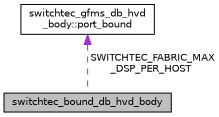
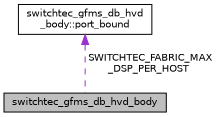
  digraph {
    node [color=black fontname=Helvetica fontsize=10 shape=record style=filled]
-   n1 [fillcolor=grey75 fontcolor=black height=0.2 label=switchtec_bound_db_hvd_body width=0.4]
+   n1 [fillcolor=grey75 fontcolor=black height=0.2 label=switchtec_gfms_db_hvd_body width=0.4]
    n2 [fillcolor=white height=0.2 label="switchtec_gfms_db_hvd\l_body::port_bound" width=0.4]
    n2 -> n1 [color=darkorchid3 dir=back fontname=Helvetica fontsize=10 label=" SWITCHTEC_FABRIC_MAX\l_DSP_PER_HOST" labelfontname=Helvetica labelfontsize=10 style=dashed]
  }
